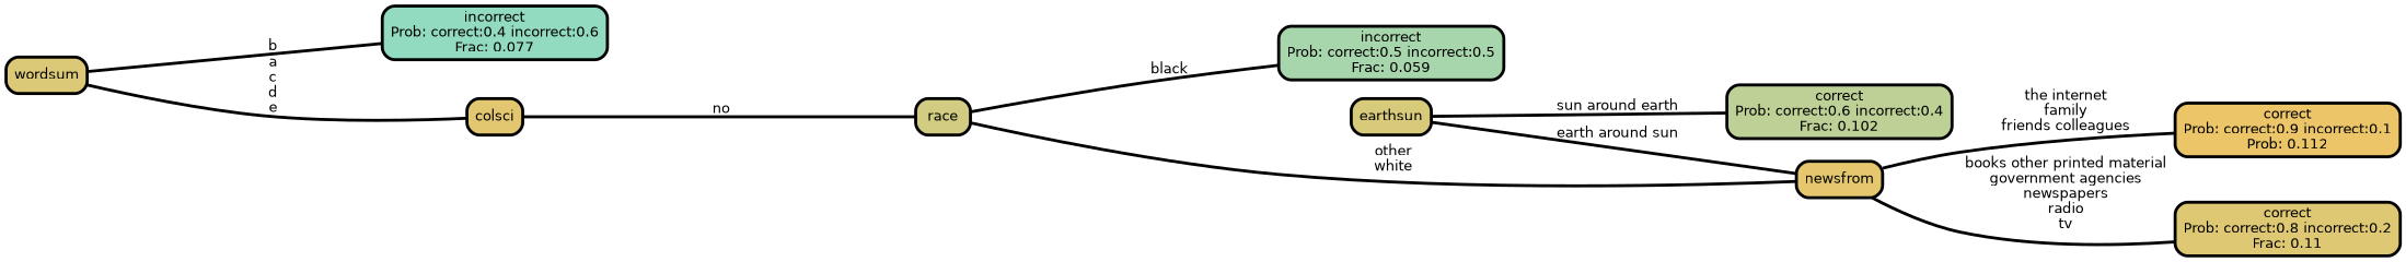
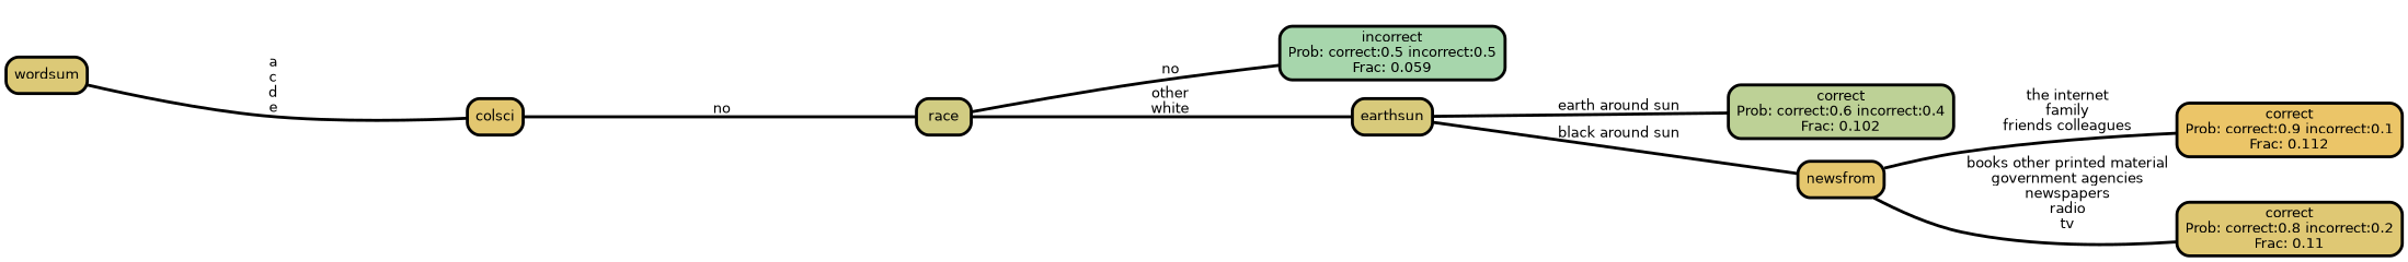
  graph {
    rankdir=LR
    ranksep="0 equally"
    splines=straight
    node [color=black fontcolor=black fontname=helvetica penwidth=3 shape=box style="filled, rounded"]
    edge [color=black fontname=helvetica penwidth=3]
-   n1 [fillcolor="#92dbc1" label="incorrect\nProb: correct:0.4 incorrect:0.6\nFrac: 0.077"]
    n2 [fillcolor="#dcc977" label=wordsum]
    n3 [fillcolor="#e3c770" label=colsci]
    n4 [fillcolor="#d1cc82" label=race]
    n5 [fillcolor="#a7d6ac" label="incorrect\nProb: correct:0.5 incorrect:0.5\nFrac: 0.059"]
    n6 [fillcolor="#d8ca7b" label=earthsun]
    n7 [fillcolor="#e5c76e" label=newsfrom]
    n8 [fillcolor="#bdd196" label="correct\nProb: correct:0.6 incorrect:0.4\nFrac: 0.102"]
-   n9 [fillcolor="#ebc568" label="correct\nProb: correct:0.9 incorrect:0.1\nProb: 0.112"]
+   n9 [fillcolor="#ebc568" label="correct\nProb: correct:0.9 incorrect:0.1\nFrac: 0.112"]
    n10 [fillcolor="#dfc874" label="correct\nProb: correct:0.8 incorrect:0.2\nFrac: 0.11"]
    subgraph sub_1 {
      rank=same
    }
-   n2 -- n1 [label=" b"]
    n2 -- n3 [label=" a\n c\n d\n e"]
    n3 -- n4 [label=" no"]
-   n4 -- n5 [label=" black"]
-   n4 -- n7 [label=" other\n white"]
-   n6 -- n7 [label=" earth around sun"]
-   n6 -- n8 [label=" sun around earth"]
+   n4 -- n5 [label=" no"]
+   n4 -- n6 [label=" other\n white"]
+   n6 -- n7 [label=" black around sun"]
+   n6 -- n8 [label=" earth around sun"]
    n7 -- n9 [label=" the internet\n family\n friends colleagues"]
    n7 -- n10 [label=" books other printed material\n government agencies\n newspapers\n radio\n tv"]
  }
